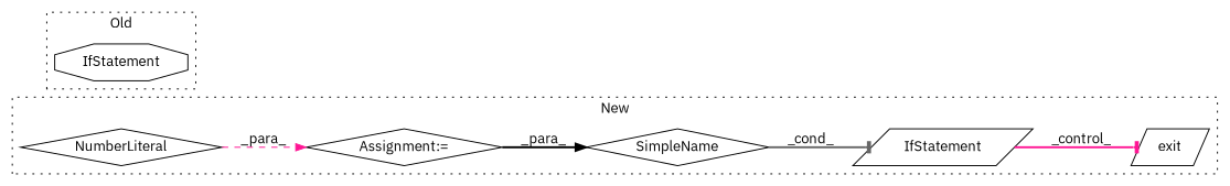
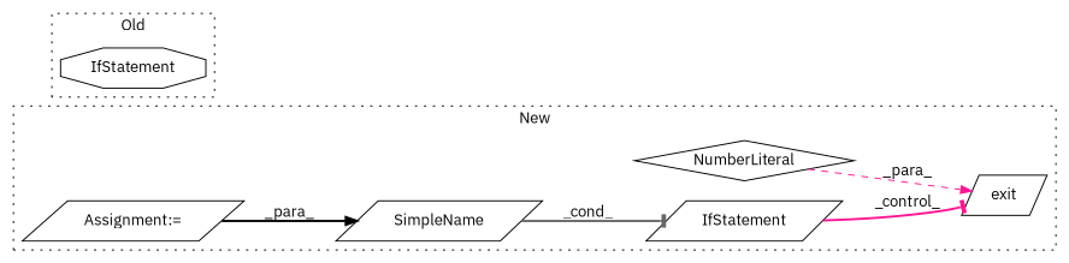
  digraph {
    fontname="IBM Plex Sans"
    rankdir=LR
    node [a=25 fontname="IBM Plex Sans" l="4,2" shape=diamond]
    edge [arrowhead=tee color=deeppink fontname="IBM Plex Sans" style=bold]
    n1 [a=32 l="5,1" label=exit s="1247,1253" shape=parallelogram]
    n2 [label=IfStatement s="1156,1187" shape=parallelogram]
-   n3 [a=42 label=SimpleName l=""]
+   n3 [a=42 label=SimpleName shape=parallelogram l=""]
    n4 [a=34 l=1 label=NumberLiteral s=1252]
-   n5 [a=7 l=4 label="Assignment:=" s=843]
+   n5 [a=7 l=4 label="Assignment:=" s=843 shape=parallelogram]
    n6 [label=IfStatement s="485,507" shape=octagon]
    subgraph cluster_1 {
      label=New
      style=dotted
      n1
      n2
      n3
      n4
      n5
    }
    subgraph cluster_2 {
      label=Old
      style=dotted
      n6
    }
    n2 -> n1 [label=_control_]
    n3 -> n2 [color=gray40 label=_cond_]
-   n4 -> n5 [arrowhead=normal label=_para_ style=dashed]
+   n4 -> n1 [arrowhead=normal label=_para_ style=dashed]
    n5 -> n3 [arrowhead=normal color=black label=_para_]
  }
